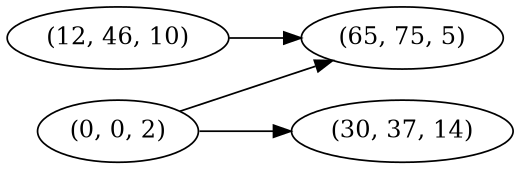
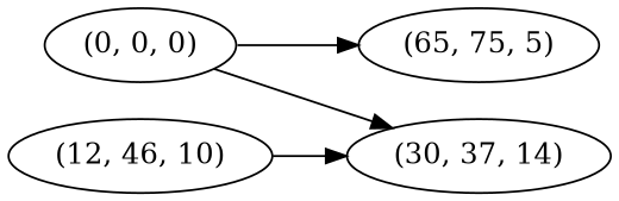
  digraph {
    rankdir=LR
-   "(0, 0, 0)" [label="(0, 0, 2)"]
+   "(0, 0, 0)"
    "(65, 75, 5)"
    "(30, 37, 14)"
    "(12, 46, 10)"
    "(0, 0, 0)" -> "(65, 75, 5)"
    "(0, 0, 0)" -> "(30, 37, 14)"
-   "(12, 46, 10)" -> "(65, 75, 5)"
+   "(12, 46, 10)" -> "(30, 37, 14)"
  }
